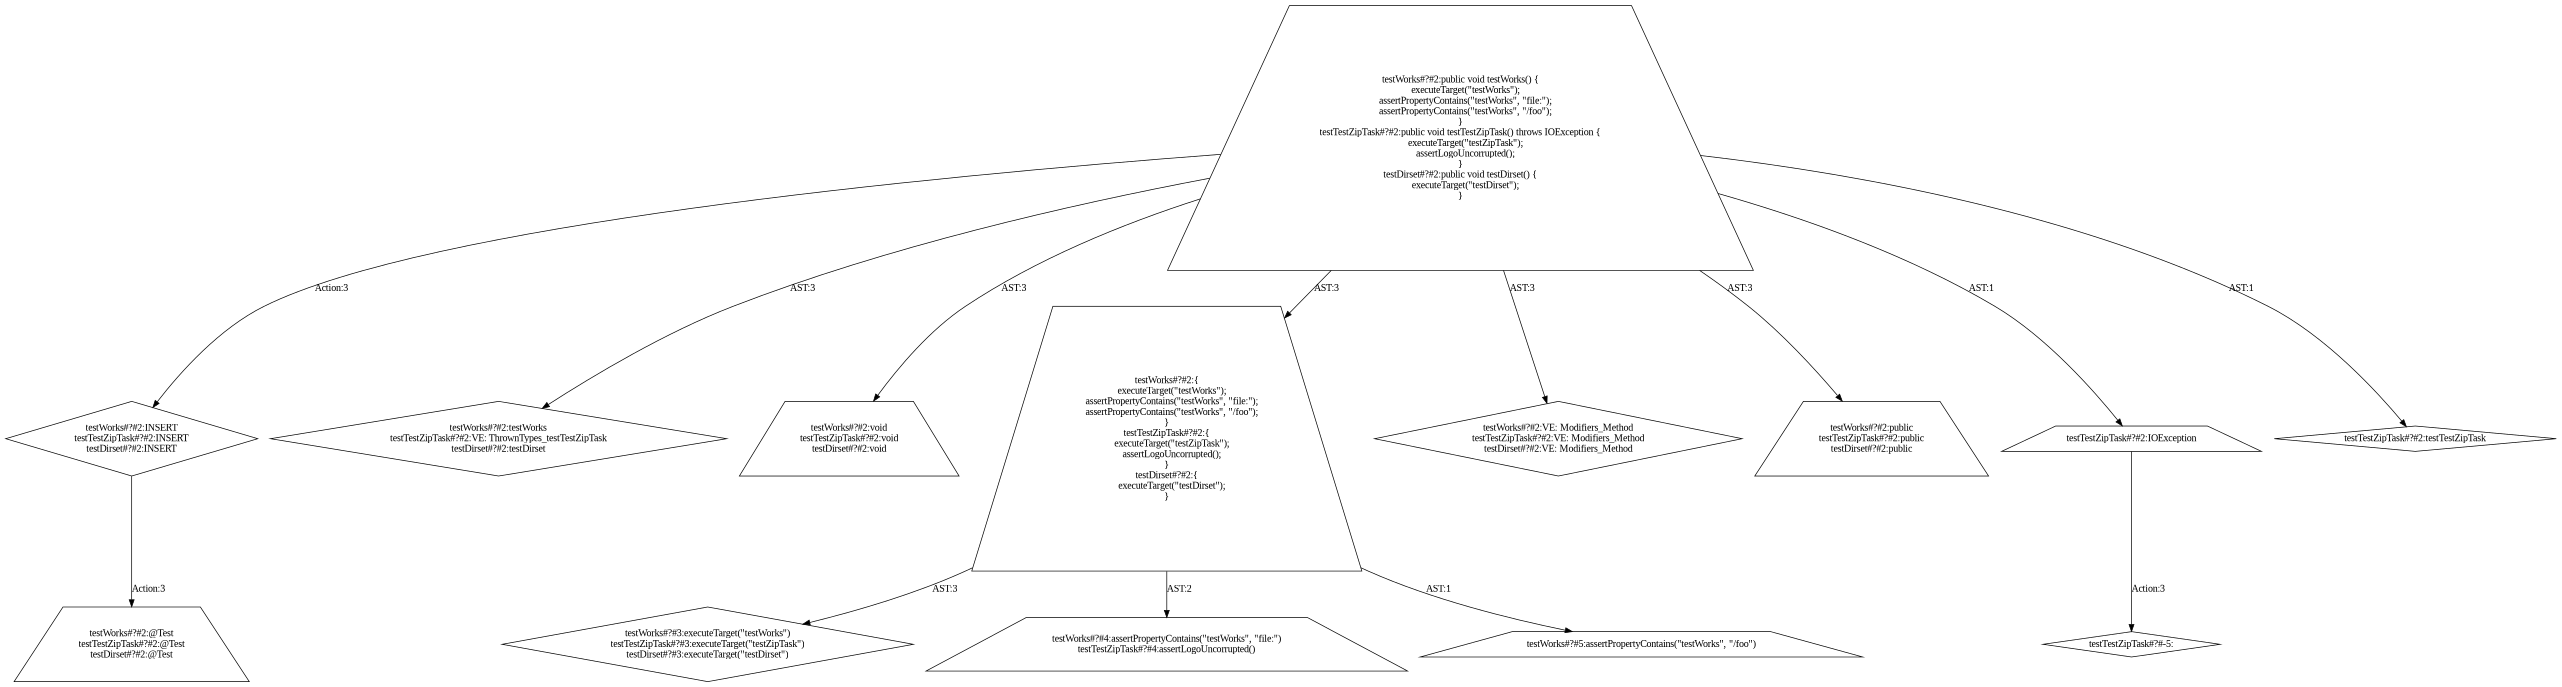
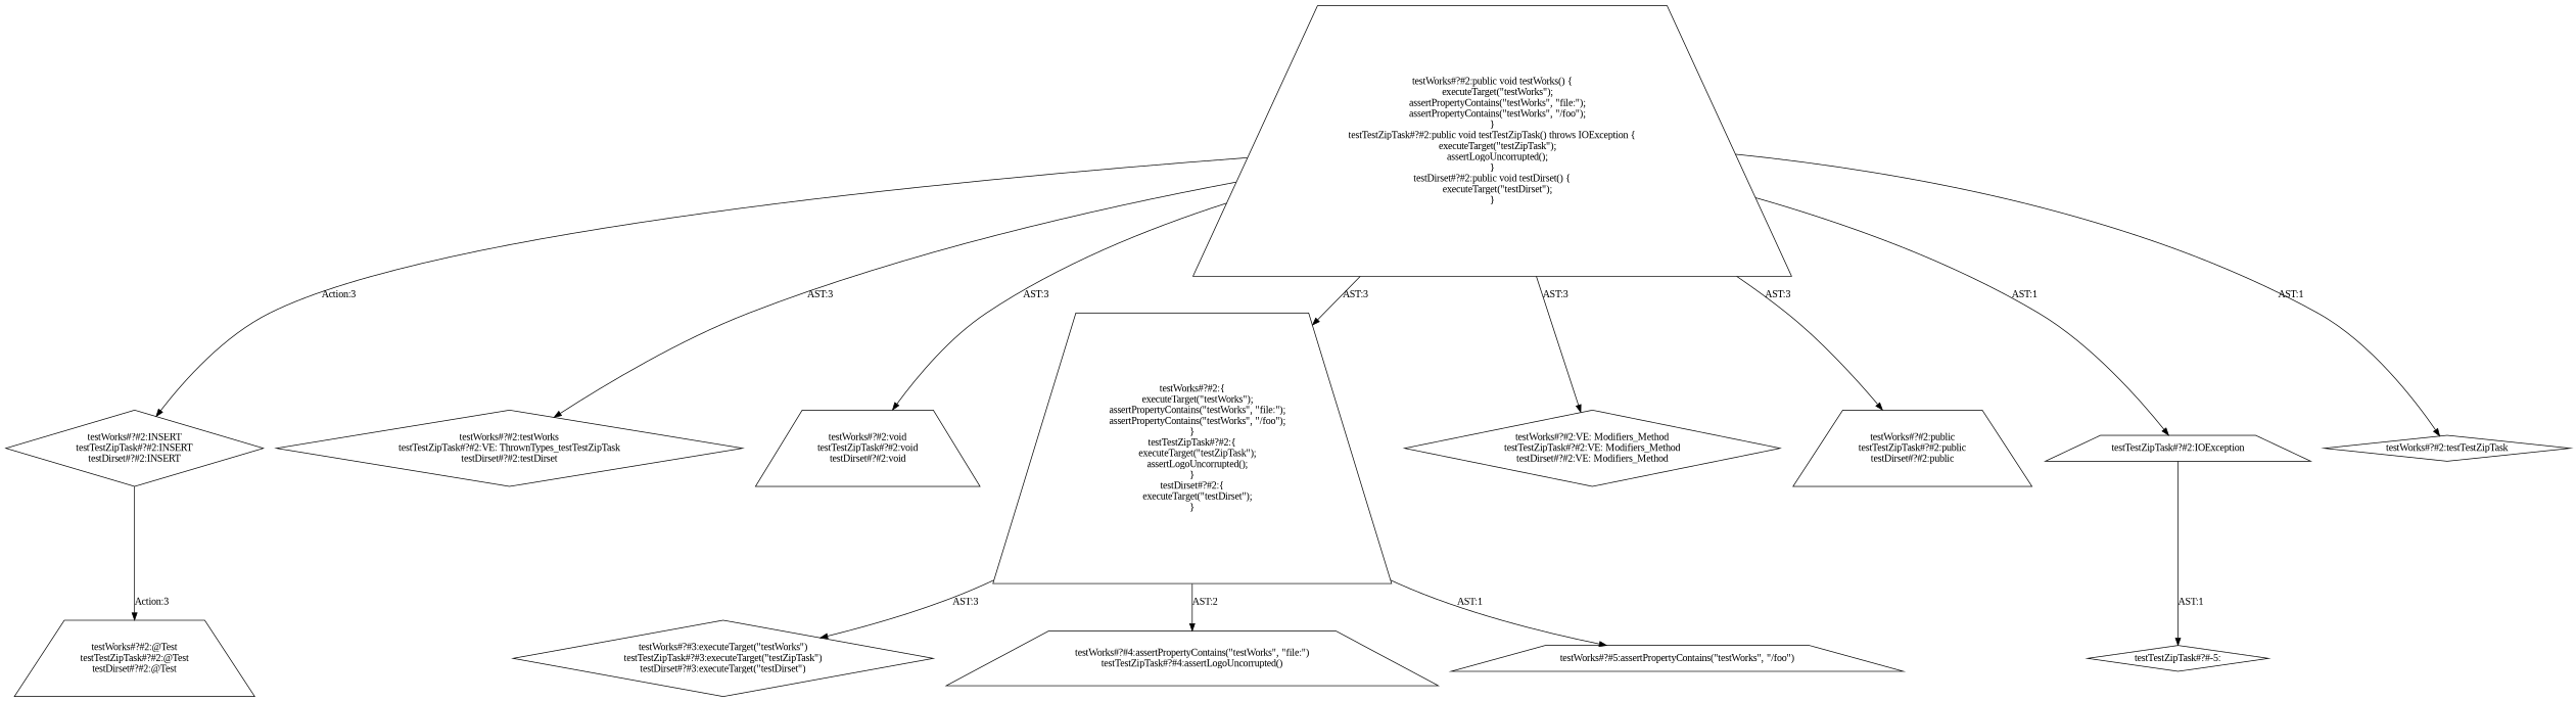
  digraph {
    fontname="Liberation Serif"
    node [fontname="Liberation Serif" shape=trapezium]
    edge [fontname="Liberation Serif"]
    n1 [label="testWorks#?#2:INSERT\ntestTestZipTask#?#2:INSERT\ntestDirset#?#2:INSERT" shape=diamond]
    n2 [label="testWorks#?#2:@Test\ntestTestZipTask#?#2:@Test\ntestDirset#?#2:@Test"]
    n3 [label="testWorks#?#2:public void testWorks() \{\n    executeTarget(\"testWorks\");\n    assertPropertyContains(\"testWorks\", \"file:\");\n    assertPropertyContains(\"testWorks\", \"/foo\");\n\}\ntestTestZipTask#?#2:public void testTestZipTask() throws IOException \{\n    executeTarget(\"testZipTask\");\n    assertLogoUncorrupted();\n\}\ntestDirset#?#2:public void testDirset() \{\n    executeTarget(\"testDirset\");\n\}"]
    n4 [label="testWorks#?#2:testWorks\ntestTestZipTask#?#2:VE: ThrownTypes_testTestZipTask\ntestDirset#?#2:testDirset" shape=diamond]
    n5 [label="testWorks#?#2:void\ntestTestZipTask#?#2:void\ntestDirset#?#2:void"]
    n6 [label="testWorks#?#2:\{\n    executeTarget(\"testWorks\");\n    assertPropertyContains(\"testWorks\", \"file:\");\n    assertPropertyContains(\"testWorks\", \"/foo\");\n\}\ntestTestZipTask#?#2:\{\n    executeTarget(\"testZipTask\");\n    assertLogoUncorrupted();\n\}\ntestDirset#?#2:\{\n    executeTarget(\"testDirset\");\n\}"]
    n7 [label="testWorks#?#2:VE: Modifiers_Method\ntestTestZipTask#?#2:VE: Modifiers_Method\ntestDirset#?#2:VE: Modifiers_Method" shape=diamond]
    n8 [label="testWorks#?#2:public\ntestTestZipTask#?#2:public\ntestDirset#?#2:public"]
    n9 [label="testTestZipTask#?#2:IOException"]
-   n10 [label="testTestZipTask#?#2:testTestZipTask" shape=diamond]
+   n10 [label="testWorks#?#2:testTestZipTask" shape=diamond]
    n11 [label="testWorks#?#3:executeTarget(\"testWorks\")\ntestTestZipTask#?#3:executeTarget(\"testZipTask\")\ntestDirset#?#3:executeTarget(\"testDirset\")" shape=diamond]
    n12 [label="testWorks#?#4:assertPropertyContains(\"testWorks\", \"file:\")\ntestTestZipTask#?#4:assertLogoUncorrupted()"]
    n13 [label="testWorks#?#5:assertPropertyContains(\"testWorks\", \"/foo\")"]
    n14 [label="testTestZipTask#?#-5:" shape=diamond]
    n1 -> n2 [label="Action:3"]
    n3 -> n1 [label="Action:3"]
    n3 -> n4 [label="AST:3"]
    n3 -> n5 [label="AST:3"]
    n3 -> n6 [label="AST:3"]
    n3 -> n7 [label="AST:3"]
    n3 -> n8 [label="AST:3"]
    n3 -> n9 [label="AST:1"]
    n3 -> n10 [label="AST:1"]
    n6 -> n11 [label="AST:3"]
    n6 -> n12 [label="AST:2"]
    n6 -> n13 [label="AST:1"]
-   n9 -> n14 [label="Action:3"]
+   n9 -> n14 [label="AST:1"]
  }
